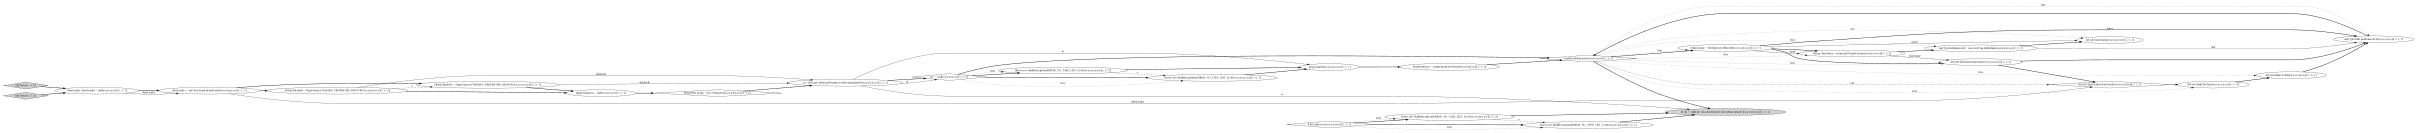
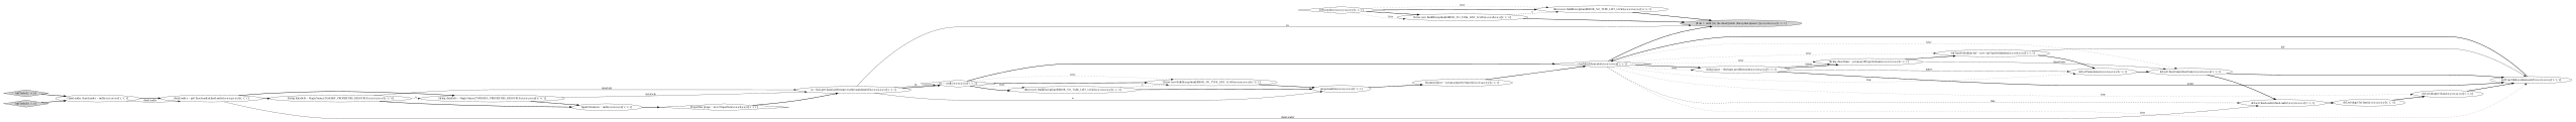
  digraph {
    fontname="Playfair Display"
    rankdir=LR
    node [fillcolor=white fontname="Playfair Display" shape=ellipse style=filled]
    edge [fontname="Playfair Display" style=bold]
    n1 [label="String dataDefs = MagicNames.TASKDEF_PROPERTIES_RESOURCE@@@5@@@['1', '1', '0']"]
    n2 [label="String dataDefs = MagicNames.TYPEDEFS_PROPERTIES_RESOURCE@@@5@@@['0', '0', '1']"]
    n3 [label="InputStream in = null@@@6@@@['1', '1', '1']"]
    n4 [label="in = this.getClass().getResourceAsStream(dataDefs)@@@9@@@['1', '1', '1']"]
    n5 [label="Properties props = new Properties()@@@8@@@['1', '1', '1']" shape=diamond]
    n6 [label="in == null@@@10@@@['1', '1', '1']" shape=diamond]
    n7 [label="props.load(in)@@@13@@@['1', '1', '1']"]
    n8 [fillcolor=lightgray label="{if (in != null) {try {in.close()}catch (Exception ignore) }}@@@28@@@['1', '1', '1']"]
    n9 [label="def.setClassName(className)@@@20@@@['1', '1', '1']"]
-   n10 [label="def.setClassLoader(classLoader)@@@21@@@['1', '1', '1']" shape=diamond]
+   n10 [label="def.setClassLoader(classLoader)@@@21@@@['1', '1', '1']"]
    n11 [label="antTypeTable.put(name,def)@@@22@@@['1', '1', '1']"]
    n12 [label="def.setAdaptToClass()@@@22@@@['1', '1', '0']"]
    n13 [label="def.setAdapterClass()@@@23@@@['1', '1', '0']"]
    n14 [label="e.hasMoreElements()@@@15@@@['1', '1', '1']" shape=diamond]
    n15 [label="IOException ex@@@25@@@['1', '1', '1']" shape=diamond]
    n16 [label="throw new BuildException(ERROR_NO_TYPE_LIST_LOAD)@@@26@@@['0', '0', '1']"]
    n17 [label="throw new BuildException(ERROR_NO_TASK_LIST_LOAD)@@@28@@@['1', '1', '0']"]
    n18 [label="ClassLoader classLoader = null@@@3@@@['1', '1', '1']"]
    n19 [label="classLoader = getClassLoader(classLoader)@@@4@@@['1', '1', '1']"]
    n20 [label="AntTypeDefinition def = new AntTypeDefinition()@@@18@@@['1', '1', '1']"]
    n21 [label="def.setName(name)@@@19@@@['1', '1', '1']"]
    n22 [label="throw new BuildException(ERROR_NO_TASK_LIST_LOAD)@@@11@@@['1', '1', '0']"]
    n23 [label="throw new BuildException(ERROR_NO_TYPE_LIST_LOAD)@@@11@@@['0', '0', '1']"]
    n24 [label="Enumeration e = props.propertyNames()@@@14@@@['1', '1', '1']"]
    n25 [label="String name = (String)e.nextElement()@@@16@@@['1', '1', '1']"]
    n26 [label="String className = props.getProperty(name)@@@17@@@['1', '1', '1']"]
    n27 [fillcolor=lightgray label="initTasks['1', '0', '0']" shape=diamond]
    n28 [fillcolor=lightgray label="initTasks['0', '1', '0']" shape=diamond]
    n1 -> n2 [label=0 style=dashed]
    n1 -> n3
    n1 -> n4 [label=dataDefs style=solid]
    n2 -> n3
    n2 -> n4 [label=dataDefs style=solid]
    n3 -> n5
    n4 -> n6
    n4 -> n6 [label=in style=solid]
    n4 -> n7 [label=in style=solid]
    n4 -> n8 [label=in style=solid]
    n5 -> n4
    n6 -> n14
    n6 -> n22
    n6 -> n22 [label=true style=dotted]
    n6 -> n23 [label=true style=dotted]
    n6 -> n23
    n7 -> n24
    n9 -> n10
    n9 -> n11
    n10 -> n12
    n11 -> n14
    n12 -> n13
    n13 -> n11
    n14 -> n8
    n14 -> n9 [label=true style=dotted]
    n14 -> n10 [label=true style=dashed]
    n14 -> n11 [label=true style=dotted]
-   n14 -> n12 [label=true style=dotted]
    n14 -> n13 [label=true style=dotted]
    n14 -> n20 [label=true style=dotted]
    n14 -> n21 [label=true style=dotted]
    n14 -> n25 [label=true style=dotted]
    n14 -> n25
    n14 -> n26 [label=true style=dotted]
    n15 -> n16
    n15 -> n16 [label=true style=dotted]
    n15 -> n17 [label=true style=dotted]
    n15 -> n17
    n16 -> n8
    n17 -> n8
    n17 -> n16 [label=0 style=dashed]
    n18 -> n19
    n18 -> n19 [label=classLoader style=solid]
    n19 -> n1
    n19 -> n2
    n19 -> n10 [label=classLoader style=solid]
    n20 -> n11 [label=def style=solid]
    n20 -> n21
-   n25 -> n9
+   n21 -> n9
    n22 -> n7
    n22 -> n23 [label=0 style=dashed]
    n23 -> n7
    n24 -> n14
    n25 -> n11 [label=name]
    n25 -> n21 [label=name style=solid]
    n25 -> n26
    n25 -> n26 [label=name style=solid]
    n26 -> n9 [label=className style=solid]
    n26 -> n20
    n27 -> n18
    n28 -> n18
  }
